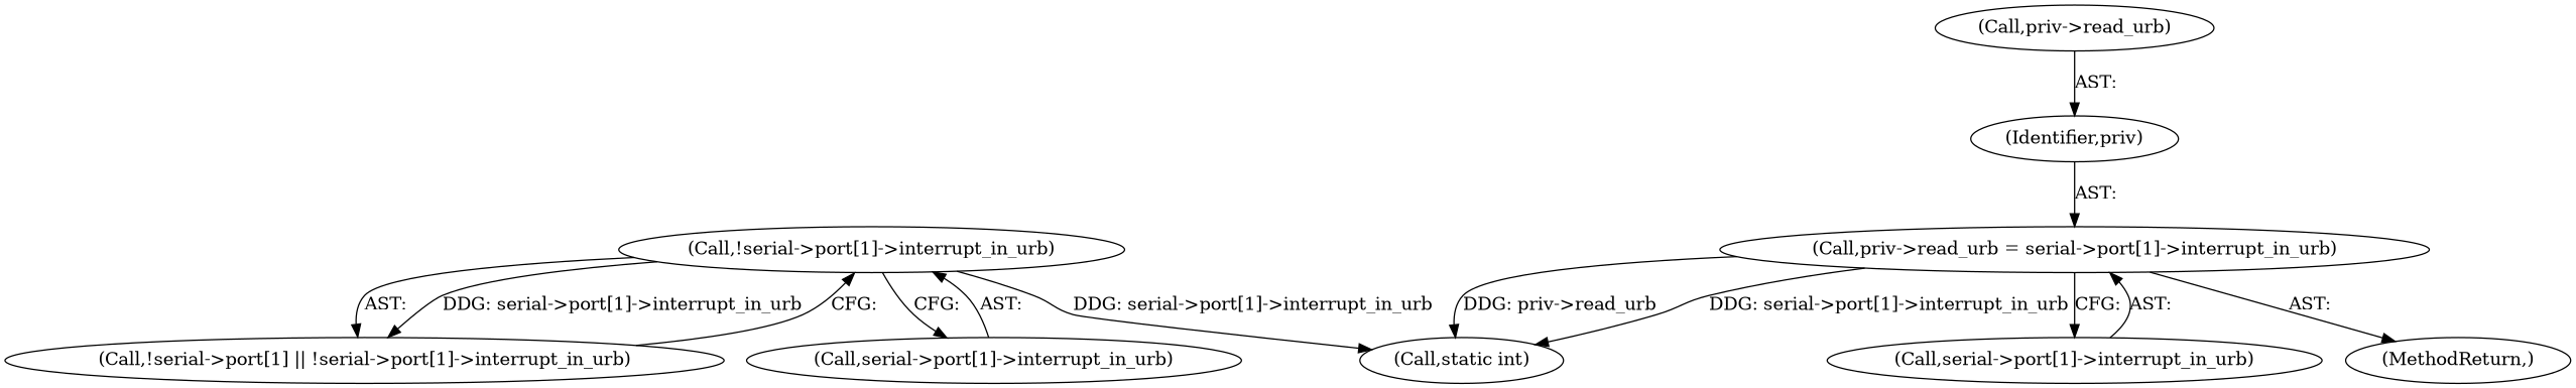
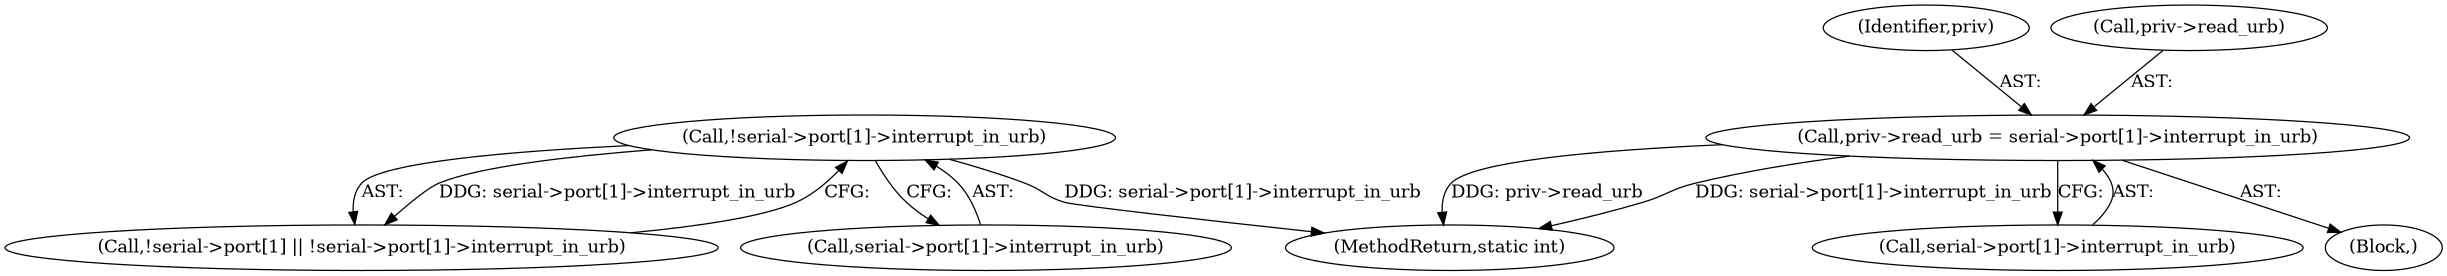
  digraph {
    n1 [label="(Call,priv->read_urb = serial->port[1]->interrupt_in_urb)"]
    n2 [label="(Call,serial->port[1]->interrupt_in_urb)"]
-   n3 [label="(MethodReturn,)"]
-   n4 [label="(Call,static int)"]
+   n3 [label="(Block,)"]
+   n4 [label="(MethodReturn,static int)"]
    n5 [label="(Call,!serial->port[1]->interrupt_in_urb)"]
    n6 [label="(Call,!serial->port[1] || !serial->port[1]->interrupt_in_urb)"]
    n7 [label="(Call,serial->port[1]->interrupt_in_urb)"]
    n8 [label="(Identifier,priv)"]
    n9 [label="(Call,priv->read_urb)"]
    n1 -> n2 [label="CFG: "]
    n1 -> n3 [label="AST: "]
    n1 -> n4 [label="DDG: priv->read_urb"]
    n1 -> n4 [label="DDG: serial->port[1]->interrupt_in_urb"]
    n2 -> n1 [label="AST: "]
    n5 -> n4 [label="DDG: serial->port[1]->interrupt_in_urb"]
    n5 -> n6 [label="AST: "]
    n5 -> n6 [label="DDG: serial->port[1]->interrupt_in_urb"]
    n5 -> n7 [label="CFG: "]
    n6 -> n5 [label="CFG: "]
    n7 -> n5 [label="AST: "]
    n8 -> n1 [label="AST: "]
-   n9 -> n8 [label="AST: "]
+   n9 -> n1 [label="AST: "]
  }
